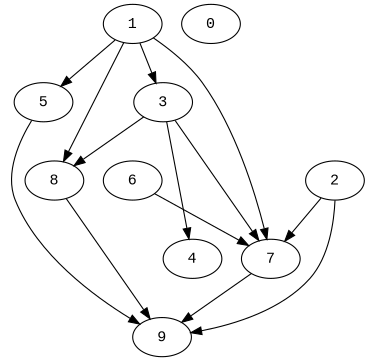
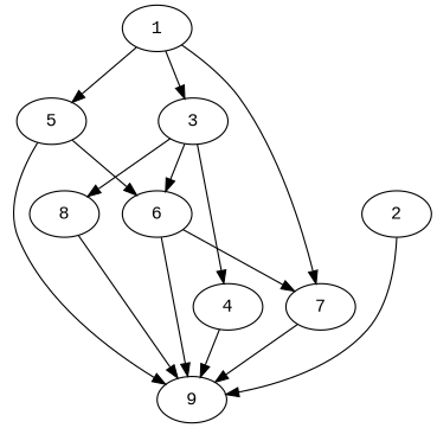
  digraph {
    "Duplicate states"=0
    GraphType=Random
    "Max states in OPEN"=0
    Modes="120000ms; topo-ordered tasks, ; Pruning: task equivalence, fixed order ready list, ; F-value: ; Optimisation: best schedule length (SL) optimisation on equal, "
    NumberOfTasks=10
    "Pruned using list schedule length"=32
    "States removed from OPEN"=0
    TargetSystem="Homogeneous-2"
    "Time to schedule (ms)"=85
    "Total idle time"=85
    "Total schedule length"=601
    "Total sequential time"=1111
    "Total states created"=93
    fontname="Liberation Mono"
    node [Processor=0 "Start time"=0 Weight=141 fontname="Liberation Mono"]
    edge [Weight=8 fontname="Liberation Mono"]
    1 ["Finish time"=125 Weight=125]
    3 ["Finish time"=288 Processor=1 "Start time"=132 Weight=156]
    5 ["Finish time"=188 "Start time"=125 Weight=63]
    8 ["Finish time"=382 Processor=1 "Start time"=288 Weight=94]
    7 ["Finish time"=460 Processor=1 "Start time"=382 Weight=78]
    4 ["Finish time"=470 "Start time"=329]
    6 ["Finish time"=329 "Start time"=188]
    9 ["Finish time"=595 "Start time"=470 Weight=125]
    2 ["Finish time"=47 Processor=1 Weight=47]
-   0 ["Finish time"=601 Processor=1 "Start time"=460]
    1 -> 3 [Weight=7]
    1 -> 5 [Weight=7]
-   1 -> 8
    1 -> 7 [Weight=2]
    3 -> 8
-   3 -> 7 [Weight=6]
+   3 -> 6 [Weight=6]
    3 -> 4 [Weight=9]
+   5 -> 6 [Weight=4]
    5 -> 9 [Weight=7]
    8 -> 9
    7 -> 9 [Weight=4]
+   4 -> 9
    6 -> 7 [Weight=4]
-   2 -> 7
+   6 -> 9 [Weight=4]
    2 -> 9 [Weight=7]
  }
